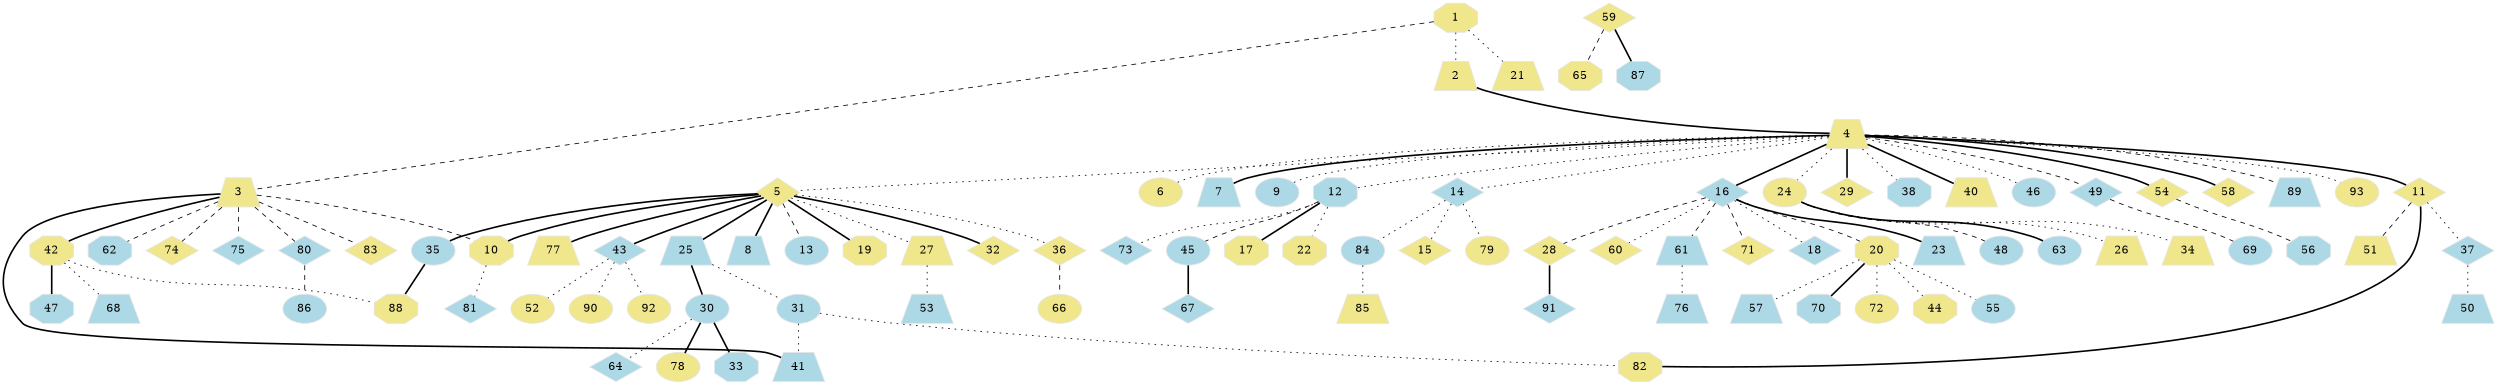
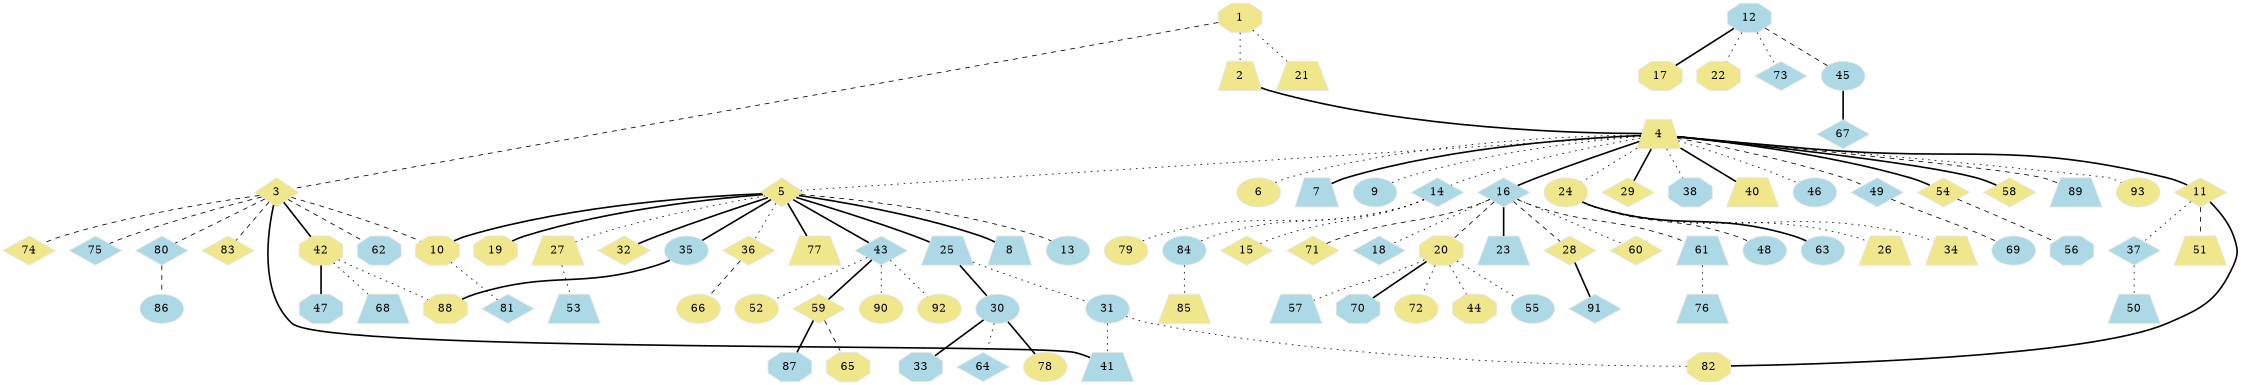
  graph {
    node [color=gray90 fillcolor=khaki shape=diamond style=filled]
    edge [style=dotted]
    1 [shape=octagon]
    2 [shape=trapezium]
-   3 [shape=trapezium]
+   3
    21 [shape=trapezium]
    4 [shape=trapezium]
    10 [shape=octagon]
    41 [fillcolor=lightblue shape=trapezium]
    42 [shape=octagon]
    62 [fillcolor=lightblue shape=octagon]
    74
    75 [fillcolor=lightblue]
    80 [fillcolor=lightblue]
    83
    5
    6 [shape=ellipse]
    7 [fillcolor=lightblue shape=trapezium]
    9 [fillcolor=lightblue shape=ellipse]
    11
    12 [fillcolor=lightblue shape=octagon]
    14 [fillcolor=lightblue]
    16 [fillcolor=lightblue]
    24 [shape=ellipse]
    29
    38 [fillcolor=lightblue shape=octagon]
    40 [shape=trapezium]
    46 [fillcolor=lightblue shape=ellipse]
    49 [fillcolor=lightblue]
    54
    58
    89 [fillcolor=lightblue shape=trapezium]
    93 [shape=ellipse]
    81 [fillcolor=lightblue]
    88 [shape=octagon]
    47 [fillcolor=lightblue shape=octagon]
    68 [fillcolor=lightblue shape=trapezium]
    86 [fillcolor=lightblue shape=ellipse]
    8 [fillcolor=lightblue shape=trapezium]
    13 [fillcolor=lightblue shape=ellipse]
    19 [shape=octagon]
    25 [fillcolor=lightblue shape=trapezium]
    27 [shape=trapezium]
    32
    35 [fillcolor=lightblue shape=ellipse]
    36
    43 [fillcolor=lightblue]
    77 [shape=trapezium]
    37 [fillcolor=lightblue]
    51 [shape=trapezium]
    82 [shape=octagon]
    17 [shape=octagon]
    22 [shape=octagon]
    73 [fillcolor=lightblue]
    45 [fillcolor=lightblue shape=ellipse]
    15
    79 [shape=ellipse]
    84 [fillcolor=lightblue shape=ellipse]
    18 [fillcolor=lightblue]
    20 [shape=octagon]
    23 [fillcolor=lightblue shape=trapezium]
    28
    60
    61 [fillcolor=lightblue shape=trapezium]
    71
    26 [shape=trapezium]
    34 [shape=trapezium]
    48 [fillcolor=lightblue shape=ellipse]
    63 [fillcolor=lightblue shape=ellipse]
    69 [fillcolor=lightblue shape=ellipse]
    56 [fillcolor=lightblue shape=octagon]
    30 [fillcolor=lightblue shape=ellipse]
    31 [fillcolor=lightblue shape=ellipse]
    53 [fillcolor=lightblue shape=trapezium]
    66 [shape=ellipse]
    52 [shape=ellipse]
    59
    90 [shape=ellipse]
    92 [shape=ellipse]
    50 [fillcolor=lightblue shape=trapezium]
    67 [fillcolor=lightblue]
    85 [shape=trapezium]
    44 [shape=octagon]
    55 [fillcolor=lightblue shape=ellipse]
    57 [fillcolor=lightblue shape=trapezium]
    70 [fillcolor=lightblue shape=octagon]
    72 [shape=ellipse]
    91 [fillcolor=lightblue]
    76 [fillcolor=lightblue shape=trapezium]
    33 [fillcolor=lightblue shape=octagon]
    64 [fillcolor=lightblue]
    78 [shape=ellipse]
    65 [shape=octagon]
    87 [fillcolor=lightblue shape=octagon]
    1 -- 2
    1 -- 3 [style=dashed]
    1 -- 21
    2 -- 4 [style=bold]
    3 -- 10 [style=dashed]
    3 -- 41 [style=bold]
    3 -- 42 [style=bold]
    3 -- 62 [style=dashed]
    3 -- 74 [style=dashed]
    3 -- 75 [style=dashed]
    3 -- 80 [style=dashed]
    3 -- 83 [style=dashed]
    4 -- 5
    4 -- 6
    4 -- 7 [style=bold]
    4 -- 9
    4 -- 11 [style=bold]
-   4 -- 12
    4 -- 14
    4 -- 16 [style=bold]
    4 -- 24
    4 -- 29 [style=bold]
    4 -- 38
    4 -- 40 [style=bold]
    4 -- 46
    4 -- 49 [style=dashed]
    4 -- 54 [style=bold]
    4 -- 58 [style=bold]
    4 -- 89 [style=dashed]
    4 -- 93
    10 -- 81
    42 -- 88
    42 -- 47 [style=bold]
    42 -- 68
    80 -- 86 [style=dashed]
    5 -- 10 [style=bold]
    5 -- 8 [style=bold]
    5 -- 13 [style=dashed]
    5 -- 19 [style=bold]
    5 -- 25 [style=bold]
    5 -- 27
    5 -- 32 [style=bold]
    5 -- 35 [style=bold]
    5 -- 36
    5 -- 43 [style=bold]
    5 -- 77 [style=bold]
    11 -- 37
    11 -- 51 [style=dashed]
    11 -- 82 [style=bold]
    12 -- 17 [style=bold]
    12 -- 22
    12 -- 73
    12 -- 45 [style=dashed]
    14 -- 15
    14 -- 79
    14 -- 84
    16 -- 18
    16 -- 20 [style=dashed]
    16 -- 23 [style=bold]
    16 -- 28 [style=dashed]
    16 -- 60
    16 -- 61 [style=dashed]
    16 -- 71 [style=dashed]
    24 -- 26
    24 -- 34
    24 -- 48 [style=dashed]
    24 -- 63 [style=bold]
    49 -- 69 [style=dashed]
    54 -- 56 [style=dashed]
    25 -- 30 [style=bold]
    25 -- 31
    27 -- 53
    35 -- 88 [style=bold]
    36 -- 66 [style=dashed]
    43 -- 52
+   43 -- 59 [style=bold]
    43 -- 90
    43 -- 92
    37 -- 50
    45 -- 67 [style=bold]
    84 -- 85
    20 -- 44
    20 -- 55
    20 -- 57
    20 -- 70 [style=bold]
    20 -- 72
    28 -- 91 [style=bold]
    61 -- 76
    30 -- 33 [style=bold]
    30 -- 64
    30 -- 78 [style=bold]
    31 -- 41
    31 -- 82
    59 -- 65 [style=dashed]
    59 -- 87 [style=bold]
  }
